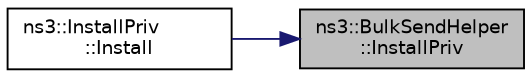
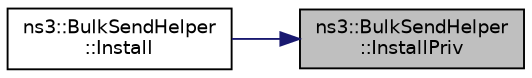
  digraph {
    rankdir=RL
    node [color=black fontname=Helvetica fontsize=10 shape=record style=filled]
    n1 [fillcolor=grey75 fontcolor=black height=0.2 label="ns3::BulkSendHelper\l::InstallPriv" width=0.4]
-   n2 [fillcolor=white height=0.2 label="ns3::InstallPriv\l::Install" width=0.4]
+   n2 [fillcolor=white height=0.2 label="ns3::BulkSendHelper\l::Install" width=0.4]
    n1 -> n2 [color=midnightblue dir=back fontname=Helvetica fontsize=10 labelfontname=Helvetica labelfontsize=10 style=solid]
  }
